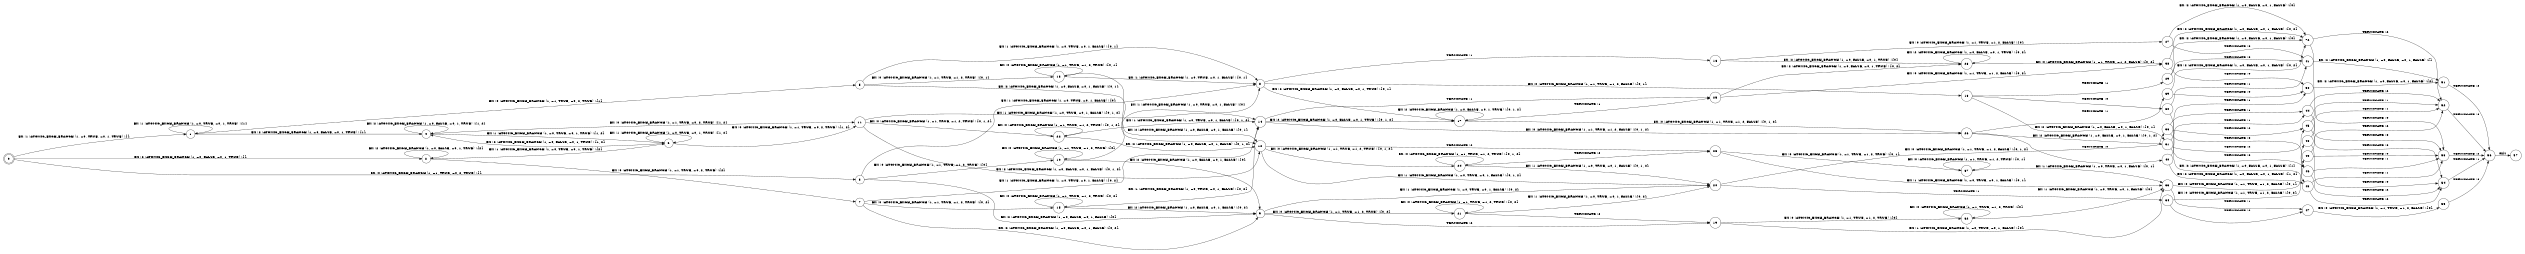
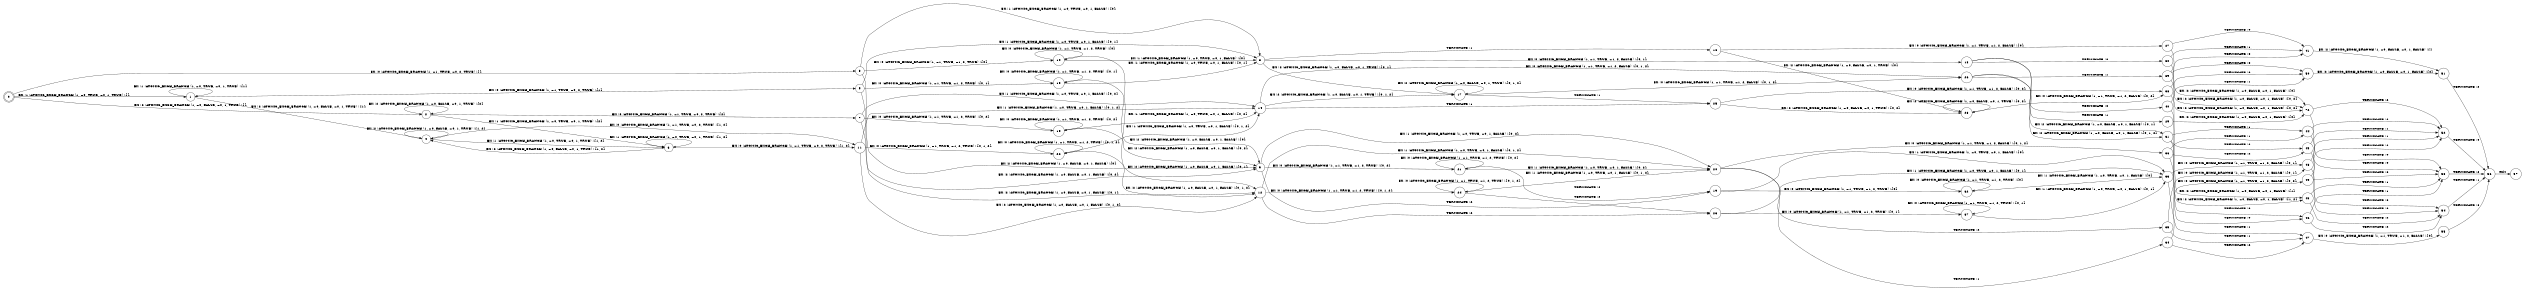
  digraph {
    rankdir=LR
    node [shape=circle]
    0 [peripheries=2]
    1
    2
    3
    4
    5
    6
    7
    8
    9
    10
    11
    12
    13
    14
    15
    16
    17
    18
    19
    20
    21
    22
    23
    24
    25
    26
    27
    28
    29
    30
    31
    32
    33
    34
+   35
    36
    37
    38
    39
    40
    41
    n43 [label=72]
    43
    44
    45
    46
    47
    48
    49
    50
    51
    52
    53
    54
    55
    56
    57
    0 -> 1 [label="EX !1 !ATOMIC_EXCH_BRANCH (1, +0, TRUE, +0, 1, TRUE) !{}"]
    0 -> 2 [label="EX !2 !ATOMIC_EXCH_BRANCH (1, +0, FALSE, +0, 1, TRUE) !{}"]
    0 -> 3 [label="EX !0 !ATOMIC_EXCH_BRANCH (1, +1, TRUE, +0, 2, TRUE) !{}"]
    1 -> 1 [label="EX !1 !ATOMIC_EXCH_BRANCH (1, +0, TRUE, +0, 1, TRUE) !{1}"]
    1 -> 4 [label="EX !2 !ATOMIC_EXCH_BRANCH (1, +0, FALSE, +0, 1, TRUE) !{1}"]
    1 -> 5 [label="EX !0 !ATOMIC_EXCH_BRANCH (1, +1, TRUE, +0, 2, TRUE) !{1}"]
    2 -> 2 [label="EX !2 !ATOMIC_EXCH_BRANCH (1, +0, FALSE, +0, 1, TRUE) !{2}"]
    2 -> 6 [label="EX !1 !ATOMIC_EXCH_BRANCH (1, +0, TRUE, +0, 1, TRUE) !{2}"]
    2 -> 7 [label="EX !0 !ATOMIC_EXCH_BRANCH (1, +1, TRUE, +0, 2, TRUE) !{2}"]
    3 -> 8 [label="EX !1 !ATOMIC_EXCH_BRANCH (1, +0, TRUE, +0, 1, FALSE) !{0}"]
    3 -> 9 [label="EX !2 !ATOMIC_EXCH_BRANCH (1, +0, FALSE, +0, 1, FALSE) !{0}"]
    3 -> 10 [label="EX !0 !ATOMIC_EXCH_BRANCH (1, +1, TRUE, +1, 2, TRUE) !{0}"]
    4 -> 4 [label="EX !2 !ATOMIC_EXCH_BRANCH (1, +0, FALSE, +0, 1, TRUE) !{1, 2}"]
    4 -> 6 [label="EX !1 !ATOMIC_EXCH_BRANCH (1, +0, TRUE, +0, 1, TRUE) !{1, 2}"]
    4 -> 11 [label="EX !0 !ATOMIC_EXCH_BRANCH (1, +1, TRUE, +0, 2, TRUE) !{1, 2}"]
    5 -> 8 [label="EX !1 !ATOMIC_EXCH_BRANCH (1, +0, TRUE, +0, 1, FALSE) !{0, 1}"]
    5 -> 12 [label="EX !2 !ATOMIC_EXCH_BRANCH (1, +0, FALSE, +0, 1, FALSE) !{0, 1}"]
    5 -> 13 [label="EX !0 !ATOMIC_EXCH_BRANCH (1, +1, TRUE, +1, 2, TRUE) !{0, 1}"]
    6 -> 4 [label="EX !2 !ATOMIC_EXCH_BRANCH (1, +0, FALSE, +0, 1, TRUE) !{1, 2}"]
    6 -> 6 [label="EX !1 !ATOMIC_EXCH_BRANCH (1, +0, TRUE, +0, 1, TRUE) !{1, 2}"]
    6 -> 11 [label="EX !0 !ATOMIC_EXCH_BRANCH (1, +1, TRUE, +0, 2, TRUE) !{1, 2}"]
    7 -> 9 [label="EX !2 !ATOMIC_EXCH_BRANCH (1, +0, FALSE, +0, 1, FALSE) !{0, 2}"]
    7 -> 14 [label="EX !1 !ATOMIC_EXCH_BRANCH (1, +0, TRUE, +0, 1, FALSE) !{0, 2}"]
    7 -> 15 [label="EX !0 !ATOMIC_EXCH_BRANCH (1, +1, TRUE, +1, 2, TRUE) !{0, 2}"]
    8 -> 16 [label="TERMINATE !1"]
    8 -> 17 [label="EX !2 !ATOMIC_EXCH_BRANCH (1, +0, FALSE, +0, 1, TRUE) !{0, 1}"]
    8 -> 18 [label="EX !0 !ATOMIC_EXCH_BRANCH (1, +1, TRUE, +1, 2, FALSE) !{0, 1}"]
    9 -> 19 [label="TERMINATE !2"]
    9 -> 20 [label="EX !1 !ATOMIC_EXCH_BRANCH (1, +0, TRUE, +0, 1, FALSE) !{0, 2}"]
    9 -> 21 [label="EX !0 !ATOMIC_EXCH_BRANCH (1, +1, TRUE, +1, 2, TRUE) !{0, 2}"]
    10 -> 8 [label="EX !1 !ATOMIC_EXCH_BRANCH (1, +0, TRUE, +0, 1, FALSE) !{0}"]
    10 -> 9 [label="EX !2 !ATOMIC_EXCH_BRANCH (1, +0, FALSE, +0, 1, FALSE) !{0}"]
    10 -> 10 [label="EX !0 !ATOMIC_EXCH_BRANCH (1, +1, TRUE, +1, 2, TRUE) !{0}"]
    11 -> 12 [label="EX !2 !ATOMIC_EXCH_BRANCH (1, +0, FALSE, +0, 1, FALSE) !{0, 1, 2}"]
    11 -> 14 [label="EX !1 !ATOMIC_EXCH_BRANCH (1, +0, TRUE, +0, 1, FALSE) !{0, 1, 2}"]
    11 -> 22 [label="EX !0 !ATOMIC_EXCH_BRANCH (1, +1, TRUE, +1, 2, TRUE) !{0, 1, 2}"]
    12 -> 20 [label="EX !1 !ATOMIC_EXCH_BRANCH (1, +0, TRUE, +0, 1, FALSE) !{0, 1, 2}"]
    12 -> 23 [label="TERMINATE !2"]
    12 -> 24 [label="EX !0 !ATOMIC_EXCH_BRANCH (1, +1, TRUE, +1, 2, TRUE) !{0, 1, 2}"]
    13 -> 8 [label="EX !1 !ATOMIC_EXCH_BRANCH (1, +0, TRUE, +0, 1, FALSE) !{0, 1}"]
    13 -> 12 [label="EX !2 !ATOMIC_EXCH_BRANCH (1, +0, FALSE, +0, 1, FALSE) !{0, 1}"]
    13 -> 13 [label="EX !0 !ATOMIC_EXCH_BRANCH (1, +1, TRUE, +1, 2, TRUE) !{0, 1}"]
    14 -> 17 [label="EX !2 !ATOMIC_EXCH_BRANCH (1, +0, FALSE, +0, 1, TRUE) !{0, 1, 2}"]
    14 -> 25 [label="TERMINATE !1"]
    14 -> 26 [label="EX !0 !ATOMIC_EXCH_BRANCH (1, +1, TRUE, +1, 2, FALSE) !{0, 1, 2}"]
    15 -> 9 [label="EX !2 !ATOMIC_EXCH_BRANCH (1, +0, FALSE, +0, 1, FALSE) !{0, 2}"]
    15 -> 14 [label="EX !1 !ATOMIC_EXCH_BRANCH (1, +0, TRUE, +0, 1, FALSE) !{0, 2}"]
    15 -> 15 [label="EX !0 !ATOMIC_EXCH_BRANCH (1, +1, TRUE, +1, 2, TRUE) !{0, 2}"]
    16 -> 27 [label="EX !0 !ATOMIC_EXCH_BRANCH (1, +1, TRUE, +1, 2, FALSE) !{0}"]
    16 -> 28 [label="EX !2 !ATOMIC_EXCH_BRANCH (1, +0, FALSE, +0, 1, TRUE) !{0}"]
    17 -> 17 [label="EX !2 !ATOMIC_EXCH_BRANCH (1, +0, FALSE, +0, 1, TRUE) !{0, 1, 2}"]
    17 -> 25 [label="TERMINATE !1"]
    17 -> 26 [label="EX !0 !ATOMIC_EXCH_BRANCH (1, +1, TRUE, +1, 2, FALSE) !{0, 1, 2}"]
    18 -> 29 [label="TERMINATE !1"]
    18 -> 30 [label="TERMINATE !0"]
    18 -> 31 [label="EX !2 !ATOMIC_EXCH_BRANCH (1, +0, FALSE, +0, 1, FALSE) !{0, 1}"]
    19 -> 32 [label="EX !0 !ATOMIC_EXCH_BRANCH (1, +1, TRUE, +1, 2, TRUE) !{0}"]
    19 -> 33 [label="EX !1 !ATOMIC_EXCH_BRANCH (1, +0, TRUE, +0, 1, FALSE) !{0}"]
    20 -> 34 [label="TERMINATE !1"]
+   20 -> 35 [label="TERMINATE !2"]
    20 -> 36 [label="EX !0 !ATOMIC_EXCH_BRANCH (1, +1, TRUE, +1, 2, FALSE) !{0, 1, 2}"]
    21 -> 19 [label="TERMINATE !2"]
    21 -> 20 [label="EX !1 !ATOMIC_EXCH_BRANCH (1, +0, TRUE, +0, 1, FALSE) !{0, 2}"]
    21 -> 21 [label="EX !0 !ATOMIC_EXCH_BRANCH (1, +1, TRUE, +1, 2, TRUE) !{0, 2}"]
    22 -> 12 [label="EX !2 !ATOMIC_EXCH_BRANCH (1, +0, FALSE, +0, 1, FALSE) !{0, 1, 2}"]
    22 -> 14 [label="EX !1 !ATOMIC_EXCH_BRANCH (1, +0, TRUE, +0, 1, FALSE) !{0, 1, 2}"]
    22 -> 22 [label="EX !0 !ATOMIC_EXCH_BRANCH (1, +1, TRUE, +1, 2, TRUE) !{0, 1, 2}"]
    23 -> 33 [label="EX !1 !ATOMIC_EXCH_BRANCH (1, +0, TRUE, +0, 1, FALSE) !{0, 1}"]
    23 -> 37 [label="EX !0 !ATOMIC_EXCH_BRANCH (1, +1, TRUE, +1, 2, TRUE) !{0, 1}"]
    24 -> 20 [label="EX !1 !ATOMIC_EXCH_BRANCH (1, +0, TRUE, +0, 1, FALSE) !{0, 1, 2}"]
    24 -> 23 [label="TERMINATE !2"]
    24 -> 24 [label="EX !0 !ATOMIC_EXCH_BRANCH (1, +1, TRUE, +1, 2, TRUE) !{0, 1, 2}"]
    25 -> 28 [label="EX !2 !ATOMIC_EXCH_BRANCH (1, +0, FALSE, +0, 1, TRUE) !{0, 2}"]
    25 -> 38 [label="EX !0 !ATOMIC_EXCH_BRANCH (1, +1, TRUE, +1, 2, FALSE) !{0, 2}"]
    26 -> 31 [label="EX !2 !ATOMIC_EXCH_BRANCH (1, +0, FALSE, +0, 1, FALSE) !{0, 1, 2}"]
    26 -> 39 [label="TERMINATE !1"]
    26 -> 40 [label="TERMINATE !0"]
    27 -> 41 [label="TERMINATE !0"]
    27 -> n43 [label="EX !2 !ATOMIC_EXCH_BRANCH (1, +0, FALSE, +0, 1, FALSE) !{0}"]
    28 -> 28 [label="EX !2 !ATOMIC_EXCH_BRANCH (1, +0, FALSE, +0, 1, TRUE) !{0, 2}"]
    28 -> 38 [label="EX !0 !ATOMIC_EXCH_BRANCH (1, +1, TRUE, +1, 2, FALSE) !{0, 2}"]
-   29 -> 41 [label="TERMINATE !0"]
+   39 -> 41 [label="TERMINATE !0"]
    29 -> n43 [label="EX !2 !ATOMIC_EXCH_BRANCH (1, +0, FALSE, +0, 1, FALSE) !{0}"]
    30 -> 41 [label="TERMINATE !1"]
    30 -> 43 [label="EX !2 !ATOMIC_EXCH_BRANCH (1, +0, FALSE, +0, 1, FALSE) !{1}"]
    31 -> 44 [label="TERMINATE !1"]
    31 -> 45 [label="TERMINATE !2"]
    31 -> 46 [label="TERMINATE !0"]
    32 -> 32 [label="EX !0 !ATOMIC_EXCH_BRANCH (1, +1, TRUE, +1, 2, TRUE) !{0}"]
    32 -> 33 [label="EX !1 !ATOMIC_EXCH_BRANCH (1, +0, TRUE, +0, 1, FALSE) !{0}"]
    33 -> 47 [label="TERMINATE !1"]
    33 -> 48 [label="EX !0 !ATOMIC_EXCH_BRANCH (1, +1, TRUE, +1, 2, FALSE) !{0, 1}"]
    34 -> 47 [label="TERMINATE !2"]
    34 -> 49 [label="EX !0 !ATOMIC_EXCH_BRANCH (1, +1, TRUE, +1, 2, FALSE) !{0, 2}"]
+   35 -> 47 [label="TERMINATE !1"]
+   35 -> 48 [label="EX !0 !ATOMIC_EXCH_BRANCH (1, +1, TRUE, +1, 2, FALSE) !{0, 1}"]
    36 -> 44 [label="TERMINATE !1"]
    36 -> 45 [label="TERMINATE !2"]
    36 -> 46 [label="TERMINATE !0"]
    37 -> 33 [label="EX !1 !ATOMIC_EXCH_BRANCH (1, +0, TRUE, +0, 1, FALSE) !{0, 1}"]
    37 -> 37 [label="EX !0 !ATOMIC_EXCH_BRANCH (1, +1, TRUE, +1, 2, TRUE) !{0, 1}"]
    38 -> n43 [label="EX !2 !ATOMIC_EXCH_BRANCH (1, +0, FALSE, +0, 1, FALSE) !{0, 2}"]
    38 -> 50 [label="TERMINATE !0"]
    39 -> n43 [label="EX !2 !ATOMIC_EXCH_BRANCH (1, +0, FALSE, +0, 1, FALSE) !{0, 2}"]
    39 -> 50 [label="TERMINATE !0"]
    40 -> 43 [label="EX !2 !ATOMIC_EXCH_BRANCH (1, +0, FALSE, +0, 1, FALSE) !{1, 2}"]
    40 -> 50 [label="TERMINATE !1"]
    41 -> 51 [label="EX !2 !ATOMIC_EXCH_BRANCH (1, +0, FALSE, +0, 1, FALSE) !{}"]
    n43 -> 52 [label="TERMINATE !2"]
    n43 -> 53 [label="TERMINATE !0"]
    43 -> 53 [label="TERMINATE !1"]
    43 -> 54 [label="TERMINATE !2"]
    44 -> 52 [label="TERMINATE !2"]
    44 -> 53 [label="TERMINATE !0"]
    45 -> 52 [label="TERMINATE !1"]
    45 -> 54 [label="TERMINATE !0"]
    46 -> 53 [label="TERMINATE !1"]
    46 -> 54 [label="TERMINATE !2"]
    47 -> 55 [label="EX !0 !ATOMIC_EXCH_BRANCH (1, +1, TRUE, +1, 2, FALSE) !{0}"]
    48 -> 52 [label="TERMINATE !1"]
    48 -> 54 [label="TERMINATE !0"]
    49 -> 52 [label="TERMINATE !2"]
    49 -> 53 [label="TERMINATE !0"]
    50 -> 51 [label="EX !2 !ATOMIC_EXCH_BRANCH (1, +0, FALSE, +0, 1, FALSE) !{2}"]
    51 -> 56 [label="TERMINATE !2"]
    52 -> 56 [label="TERMINATE !0"]
    53 -> 56 [label="TERMINATE !2"]
    54 -> 56 [label="TERMINATE !1"]
    55 -> 56 [label="TERMINATE !0"]
    56 -> 57 [label=exit]
  }
